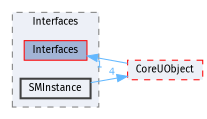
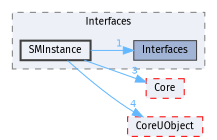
  digraph {
    compound=true
    fontname="Fira Sans"
    rankdir=LR
    node [color=grey25 fillcolor="#edf0f7" fontname="Fira Sans" fontsize=10 shape=box style="filled,dashed"]
    edge [color=steelblue1 fontcolor=steelblue1 fontname="Fira Sans" fontsize=10 labeldistance=1.5 labelfontname=Helvetica labelfontsize=10]
-   n1 [color=red fillcolor="#a2b4d6" height=0.2 label=Interfaces style=filled width=0.4]
+   n1 [fillcolor="#a2b4d6" height=0.2 label=Interfaces style=filled width=0.4]
    n2 [height=0.2 label=SMInstance style="filled,bold" width=0.4]
+   n3 [color=red height=0.2 label=Core width=0.4]
    n4 [color=red height=0.2 label=CoreUObject width=0.4]
    subgraph cluster_1 {
      bgcolor="#edf0f7"
      fontsize=10
      label=Interfaces
      pencolor=grey50
      style="filled,dashed"
      n1
      n2
    }
-   n4 -> n1 [headlabel=1]
+   n2 -> n1 [headlabel=1]
+   n2 -> n3 [headlabel=3]
    n2 -> n4 [headlabel=4]
  }
